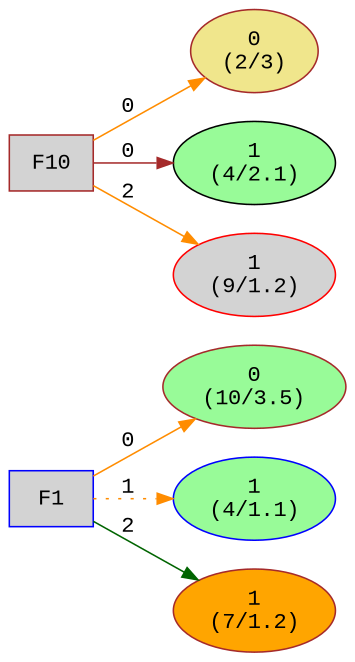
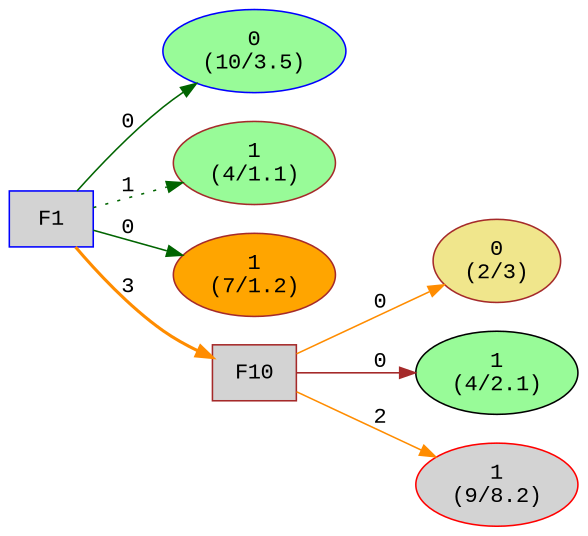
  digraph {
    fontname="Liberation Mono"
    rankdir=LR
    node [color=blue fillcolor=lightgrey fontname="Liberation Mono" shape=ellipse style=filled]
    edge [color=darkgreen fontname="Liberation Mono" style=solid]
    n1 [label="F1\n" shape=box]
-   n2 [color=brown fillcolor=palegreen label="0\n(10/3.5)"]
-   n3 [fillcolor=palegreen label="1\n(4/1.1)"]
+   n2 [fillcolor=palegreen label="0\n(10/3.5)"]
+   n3 [color=brown fillcolor=palegreen label="1\n(4/1.1)"]
    n4 [color=brown fillcolor=orange label="1\n(7/1.2)"]
    n5 [color=brown label="F10\n" shape=box]
    n6 [color=brown fillcolor=khaki label="0\n(2/3)"]
    n7 [color=black fillcolor=palegreen label="1\n(4/2.1)"]
-   n8 [color=red label="1\n(9/1.2)"]
-   n1 -> n2 [color=darkorange label=0]
-   n1 -> n3 [color=darkorange label=1 style=dotted]
-   n1 -> n4 [label=2]
+   n8 [color=red label="1\n(9/8.2)"]
+   n1 -> n2 [label=0]
+   n1 -> n3 [label=1 style=dotted]
+   n1 -> n4 [label=0]
+   n1 -> n5 [color=darkorange label=3 style=bold]
    n5 -> n6 [color=darkorange label=0]
    n5 -> n7 [color=brown label=0]
    n5 -> n8 [color=darkorange label=2]
  }
